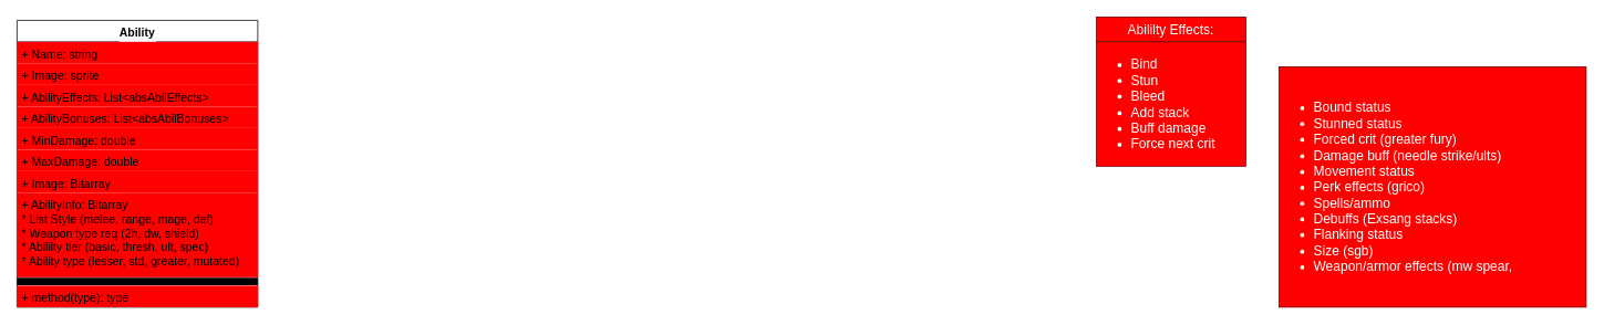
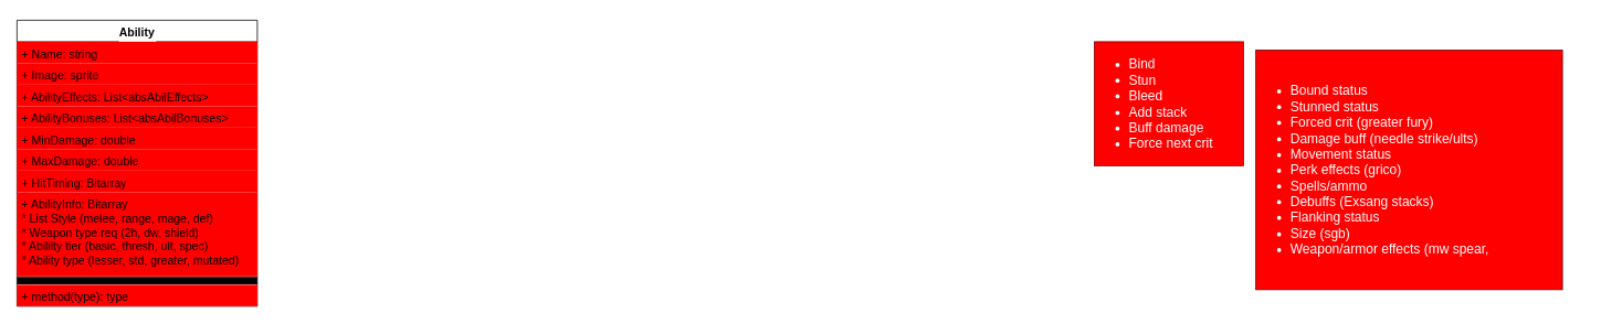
  <mxCell id="0" />
  <mxCell id="1" parent="0" />
  <mxCell id="2" value="Ability" style="swimlane;fontStyle=1;align=center;verticalAlign=top;childLayout=stackLayout;horizontal=1;startSize=26;horizontalStack=0;resizeParent=1;resizeParentMax=0;resizeLast=0;collapsible=1;marginBottom=0;labelBackgroundColor=default;backgroundOutline=0;swimlaneLine=1;glass=0;strokeColor=default;strokeWidth=1;fontSize=14;" parent="1" vertex="1"><mxGeometry x="20" y="24" width="290" height="346" as="geometry" /></mxCell>
  <mxCell id="3" value="+ Name: string" style="text;strokeColor=none;fillColor=#ff0000;align=left;verticalAlign=top;spacingLeft=4;spacingRight=4;overflow=hidden;rotatable=0;points=[[0,0.5],[1,0.5]];portConstraint=eastwest;fontSize=14;" parent="2" vertex="1"><mxGeometry y="26" width="290" height="26" as="geometry" /></mxCell>
  <mxCell id="4" value="+ Image: sprite" style="text;strokeColor=none;fillColor=#ff0000;align=left;verticalAlign=top;spacingLeft=4;spacingRight=4;overflow=hidden;rotatable=0;points=[[0,0.5],[1,0.5]];portConstraint=eastwest;fontSize=14;" parent="2" vertex="1"><mxGeometry y="52" width="290" height="26" as="geometry" /></mxCell>
  <mxCell id="5" value="+ AbilityEffects: List&lt;absAbilEffects&gt;" style="text;strokeColor=none;fillColor=#ff0000;align=left;verticalAlign=top;spacingLeft=4;spacingRight=4;overflow=hidden;rotatable=0;points=[[0,0.5],[1,0.5]];portConstraint=eastwest;fontSize=14;" parent="2" vertex="1"><mxGeometry y="78" width="290" height="26" as="geometry" /></mxCell>
  <mxCell id="6" value="+ AbilityBonuses: List&lt;absAbilBonuses&gt;" style="text;strokeColor=none;fillColor=#ff0000;align=left;verticalAlign=top;spacingLeft=4;spacingRight=4;overflow=hidden;rotatable=0;points=[[0,0.5],[1,0.5]];portConstraint=eastwest;fontSize=14;" parent="2" vertex="1"><mxGeometry y="104" width="290" height="26" as="geometry" /></mxCell>
  <mxCell id="7" value="+ MinDamage: double" style="text;strokeColor=none;fillColor=#ff0000;align=left;verticalAlign=top;spacingLeft=4;spacingRight=4;overflow=hidden;rotatable=0;points=[[0,0.5],[1,0.5]];portConstraint=eastwest;fontSize=14;" parent="2" vertex="1"><mxGeometry y="130" width="290" height="26" as="geometry" /></mxCell>
  <mxCell id="8" value="+ MaxDamage: double" style="text;strokeColor=none;fillColor=#ff0000;align=left;verticalAlign=top;spacingLeft=4;spacingRight=4;overflow=hidden;rotatable=0;points=[[0,0.5],[1,0.5]];portConstraint=eastwest;fontSize=14;" parent="2" vertex="1"><mxGeometry y="156" width="290" height="26" as="geometry" /></mxCell>
- <mxCell id="9" value="+ Image: Bitarray" style="text;strokeColor=none;fillColor=#ff0000;align=left;verticalAlign=top;spacingLeft=4;spacingRight=4;overflow=hidden;rotatable=0;points=[[0,0.5],[1,0.5]];portConstraint=eastwest;fontSize=14;" parent="2" vertex="1"><mxGeometry y="182" width="290" height="26" as="geometry" /></mxCell>
+ <mxCell id="9" value="+ HitTiming: Bitarray" style="text;strokeColor=none;fillColor=#ff0000;align=left;verticalAlign=top;spacingLeft=4;spacingRight=4;overflow=hidden;rotatable=0;points=[[0,0.5],[1,0.5]];portConstraint=eastwest;fontSize=14;" parent="2" vertex="1"><mxGeometry y="182" width="290" height="26" as="geometry" /></mxCell>
  <mxCell id="10" value="+ AbilityInfo: Bitarray&#10;* List Style (melee, range, mage, def)&#10;* Weapon type req (2h, dw, shield)&#10;* Abililty tier (basic, thresh, ult, spec)&#10;* Ability type (lesser, std, greater, mutated)" style="text;strokeColor=none;fillColor=#ff0000;align=left;verticalAlign=top;spacingLeft=4;spacingRight=4;overflow=hidden;rotatable=0;points=[[0,0.5],[1,0.5]];portConstraint=eastwest;fontSize=14;" parent="2" vertex="1"><mxGeometry y="208" width="290" height="102" as="geometry" /></mxCell>
  <mxCell id="11" value="" style="line;strokeWidth=9;fillColor=#000000;align=left;verticalAlign=middle;spacingTop=-1;spacingLeft=3;spacingRight=3;rotatable=0;labelPosition=right;points=[];portConstraint=eastwest;strokeColor=#000000;shadow=0;gradientColor=none;labelBackgroundColor=default;fontColor=default;fillStyle=auto;fontSize=14;" parent="2" vertex="1"><mxGeometry y="310" width="290" height="10" as="geometry" /></mxCell>
  <mxCell id="12" value="+ method(type): type" style="text;strokeColor=none;fillColor=#ff0000;align=left;verticalAlign=top;spacingLeft=4;spacingRight=4;overflow=hidden;rotatable=0;points=[[0,0.5],[1,0.5]];portConstraint=eastwest;fontSize=14;" parent="2" vertex="1"><mxGeometry y="320" width="290" height="26" as="geometry" /></mxCell>
- <mxCell id="13" value="Abililty Effects:" style="text;html=1;strokeColor=#6F0000;fillColor=#FF0000;align=center;verticalAlign=middle;whiteSpace=wrap;rounded=0;labelBackgroundColor=#ff0000;fontColor=#FFFFFF;fontSize=16;gradientColor=none;" vertex="1" parent="1"><mxGeometry x="1320" y="20" width="180" height="30" as="geometry" /></mxCell>
  <mxCell id="14" value="&lt;ul&gt;&lt;li&gt;Bind&lt;/li&gt;&lt;li&gt;Stun&lt;/li&gt;&lt;li&gt;Bleed&lt;/li&gt;&lt;li&gt;Add stack&lt;/li&gt;&lt;li&gt;Buff damage&lt;/li&gt;&lt;li&gt;Force next crit&lt;/li&gt;&lt;/ul&gt;" style="text;html=1;strokeColor=#6F0000;fillColor=#FF0000;align=left;verticalAlign=middle;whiteSpace=wrap;rounded=0;labelBackgroundColor=#ff0000;fontColor=#FFFFFF;fontSize=16;gradientColor=none;" vertex="1" parent="1"><mxGeometry x="1320" y="50" width="180" height="150" as="geometry" /></mxCell>
- <mxCell id="15" value="&lt;ul&gt;&lt;li&gt;Bound status&lt;/li&gt;&lt;li&gt;Stunned status&amp;nbsp;&lt;/li&gt;&lt;li&gt;Forced crit (greater fury)&lt;/li&gt;&lt;li&gt;Damage buff (needle strike/ults)&lt;/li&gt;&lt;li&gt;Movement status&lt;/li&gt;&lt;li&gt;Perk effects (grico)&lt;/li&gt;&lt;li&gt;Spells/ammo&lt;/li&gt;&lt;li&gt;Debuffs (Exsang stacks)&lt;/li&gt;&lt;li&gt;Flanking status&lt;/li&gt;&lt;li&gt;Size (sgb)&lt;/li&gt;&lt;li&gt;Weapon/armor effects (mw spear,&amp;nbsp;&lt;/li&gt;&lt;/ul&gt;" style="text;html=1;strokeColor=#6F0000;fillColor=#FF0000;align=left;verticalAlign=middle;whiteSpace=wrap;rounded=0;labelBackgroundColor=#ff0000;fontColor=#FFFFFF;fontSize=16;gradientColor=none;" vertex="1" parent="1"><mxGeometry x="1540" y="80" width="370" height="290" as="geometry" /></mxCell>
+ <mxCell id="15" value="&lt;ul&gt;&lt;li&gt;Bound status&lt;/li&gt;&lt;li&gt;Stunned status&amp;nbsp;&lt;/li&gt;&lt;li&gt;Forced crit (greater fury)&lt;/li&gt;&lt;li&gt;Damage buff (needle strike/ults)&lt;/li&gt;&lt;li&gt;Movement status&lt;/li&gt;&lt;li&gt;Perk effects (grico)&lt;/li&gt;&lt;li&gt;Spells/ammo&lt;/li&gt;&lt;li&gt;Debuffs (Exsang stacks)&lt;/li&gt;&lt;li&gt;Flanking status&lt;/li&gt;&lt;li&gt;Size (sgb)&lt;/li&gt;&lt;li&gt;Weapon/armor effects (mw spear,&amp;nbsp;&lt;/li&gt;&lt;/ul&gt;" style="text;html=1;strokeColor=#6F0000;fillColor=#FF0000;align=left;verticalAlign=middle;whiteSpace=wrap;rounded=0;labelBackgroundColor=#ff0000;fontColor=#FFFFFF;fontSize=16;gradientColor=none;" vertex="1" parent="1"><mxGeometry x="1515" y="60" width="370" height="290" as="geometry" /></mxCell>
